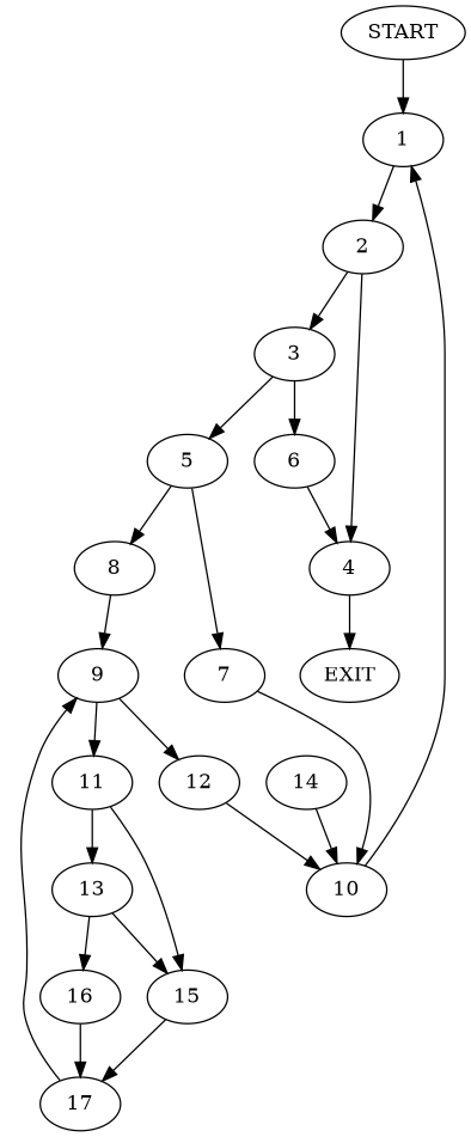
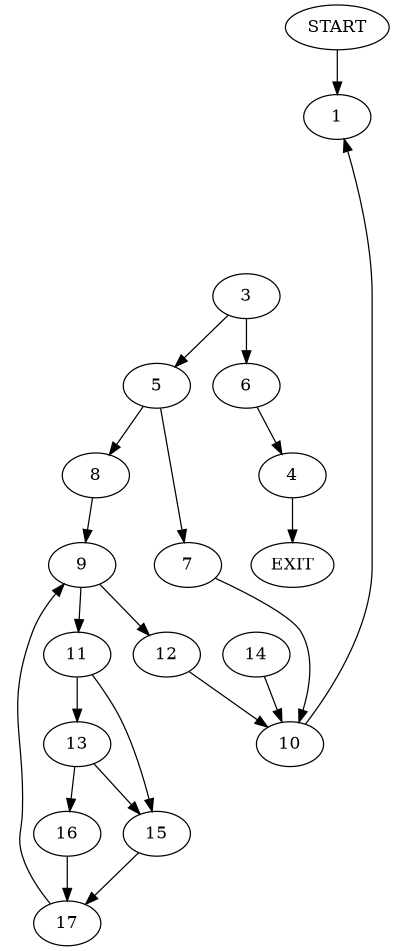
  digraph {
    n1 [label=START]
    1
-   2
    n4 [label=EXIT]
    3
    4
    5
    6
    7
    8
    10
    9
    11
    12
    13
    15
    16
    14
    17
    n1 -> 1
-   1 -> 2
-   2 -> 3
-   2 -> 4
    3 -> 5
    3 -> 6
    4 -> n4
    5 -> 7
    5 -> 8
    6 -> 4
    7 -> 10
    8 -> 9
    10 -> 1
    9 -> 11
    9 -> 12
    11 -> 13
    11 -> 15
    12 -> 10
    13 -> 15
    13 -> 16
    15 -> 17
    16 -> 17
    14 -> 10
    17 -> 9
  }
